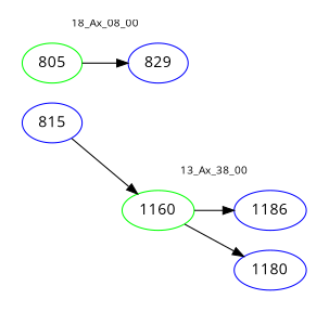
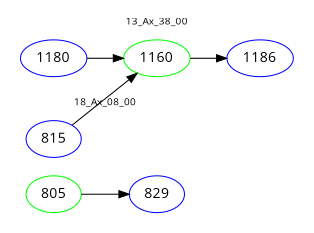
  digraph {
    fontname="Open Sans"
    rankdir=LR
    node [color=blue fontname="Open Sans"]
    edge [color=black fontname="Open Sans"]
    n1 [label=1180]
    n2 [color=green label=1160]
    n3 [label=1186]
    n4 [label=815]
    n5 [color=green label=805]
    n6 [label=829]
    subgraph cluster_1 {
      color=white
      fontsize=10
      label="13_Ax_38_00"
      n1
      n2
      n3
    }
    subgraph cluster_2 {
      color=white
      fontsize=10
      label="18_Ax_08_00"
      n4
      n5
      n6
    }
-   n2 -> n1
+   n1 -> n2
    n2 -> n3
    n4 -> n2
    n5 -> n6
  }
